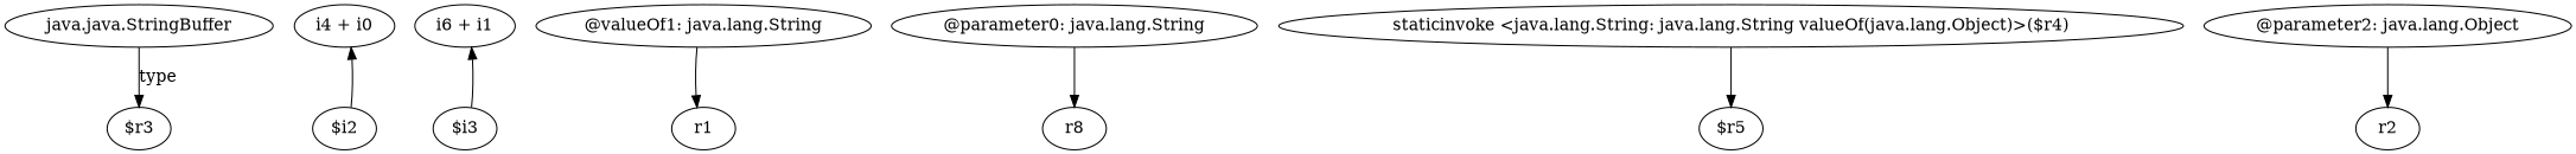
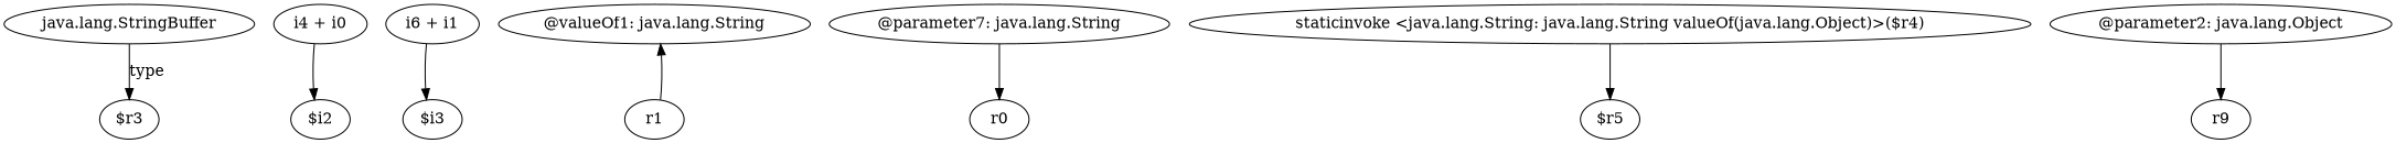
  digraph {
-   n1 [label="java.java.StringBuffer"]
+   n1 [label="java.lang.StringBuffer"]
    n2 [label="$r3"]
    n3 [label="i4 + i0"]
    n4 [label="$i2"]
    n5 [label="i6 + i1"]
    n6 [label="$i3"]
    n7 [label="@valueOf1: java.lang.String"]
    n8 [label=r1]
-   n9 [label=r8]
+   n9 [label=r0]
    n10 [label="staticinvoke <java.lang.String: java.lang.String valueOf(java.lang.Object)>($r4)"]
    n11 [label="$r5"]
    n12 [label="@parameter2: java.lang.Object"]
-   n13 [label=r2]
-   n14 [label="@parameter0: java.lang.String"]
+   n13 [label=r9]
+   n14 [label="@parameter7: java.lang.String"]
    n1 -> n2 [label=type]
-   n4 -> n3
-   n6 -> n5
-   n7 -> n8
+   n3 -> n4
+   n5 -> n6
+   n8 -> n7
    n10 -> n11
    n12 -> n13
    n14 -> n9
  }
